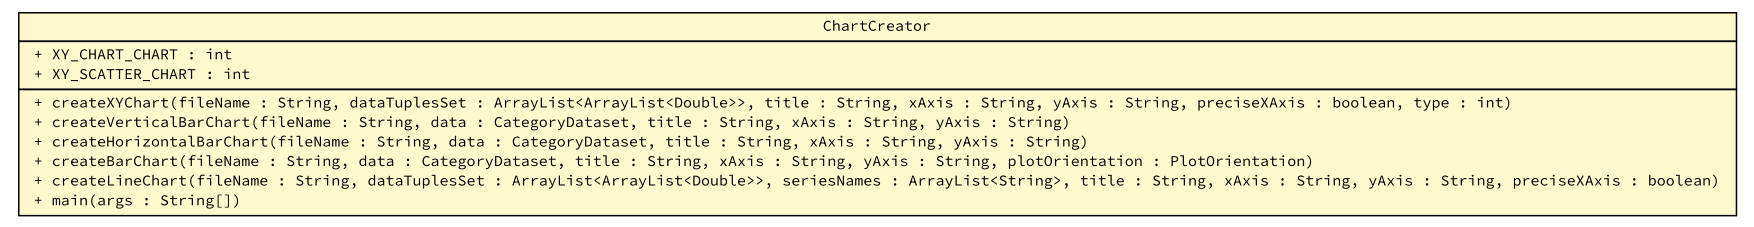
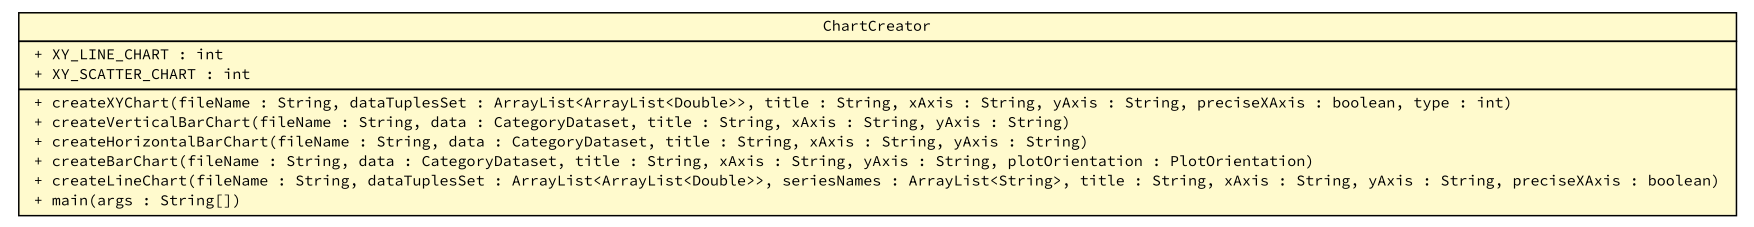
  digraph {
    nodesep=0.25
    ranksep=0.5
    fontname="Source Code Pro"
-   n1 [fontcolor=black fontname="Source Code Pro" fontsize=10.0 label=<<table title="tud.iir.reporting.ChartCreator" border="0" cellborder="1" cellspacing="0" cellpadding="2" port="p" bgcolor="lemonChiffon" href="./ChartCreator.html"> 		<tr><td><table border="0" cellspacing="0" cellpadding="1"> <tr><td align="center" balign="center"> ChartCreator </td></tr> 		</table></td></tr> 		<tr><td><table border="0" cellspacing="0" cellpadding="1"> <tr><td align="left" balign="left"> + XY_CHART_CHART : int </td></tr> <tr><td align="left" balign="left"> + XY_SCATTER_CHART : int </td></tr> 		</table></td></tr> 		<tr><td><table border="0" cellspacing="0" cellpadding="1"> <tr><td align="left" balign="left"> + createXYChart(fileName : String, dataTuplesSet : ArrayList&lt;ArrayList&lt;Double&gt;&gt;, title : String, xAxis : String, yAxis : String, preciseXAxis : boolean, type : int) </td></tr> <tr><td align="left" balign="left"> + createVerticalBarChart(fileName : String, data : CategoryDataset, title : String, xAxis : String, yAxis : String) </td></tr> <tr><td align="left" balign="left"> + createHorizontalBarChart(fileName : String, data : CategoryDataset, title : String, xAxis : String, yAxis : String) </td></tr> <tr><td align="left" balign="left"> + createBarChart(fileName : String, data : CategoryDataset, title : String, xAxis : String, yAxis : String, plotOrientation : PlotOrientation) </td></tr> <tr><td align="left" balign="left"> + createLineChart(fileName : String, dataTuplesSet : ArrayList&lt;ArrayList&lt;Double&gt;&gt;, seriesNames : ArrayList&lt;String&gt;, title : String, xAxis : String, yAxis : String, preciseXAxis : boolean) </td></tr> <tr><td align="left" balign="left"> + main(args : String[]) </td></tr> 		</table></td></tr> 		</table>> shape=plaintext]
+   n1 [fontcolor=black fontname="Source Code Pro" fontsize=10.0 label=<<table title="tud.iir.reporting.ChartCreator" border="0" cellborder="1" cellspacing="0" cellpadding="2" port="p" bgcolor="lemonChiffon" href="./ChartCreator.html"> 		<tr><td><table border="0" cellspacing="0" cellpadding="1"> <tr><td align="center" balign="center"> ChartCreator </td></tr> 		</table></td></tr> 		<tr><td><table border="0" cellspacing="0" cellpadding="1"> <tr><td align="left" balign="left"> + XY_LINE_CHART : int </td></tr> <tr><td align="left" balign="left"> + XY_SCATTER_CHART : int </td></tr> 		</table></td></tr> 		<tr><td><table border="0" cellspacing="0" cellpadding="1"> <tr><td align="left" balign="left"> + createXYChart(fileName : String, dataTuplesSet : ArrayList&lt;ArrayList&lt;Double&gt;&gt;, title : String, xAxis : String, yAxis : String, preciseXAxis : boolean, type : int) </td></tr> <tr><td align="left" balign="left"> + createVerticalBarChart(fileName : String, data : CategoryDataset, title : String, xAxis : String, yAxis : String) </td></tr> <tr><td align="left" balign="left"> + createHorizontalBarChart(fileName : String, data : CategoryDataset, title : String, xAxis : String, yAxis : String) </td></tr> <tr><td align="left" balign="left"> + createBarChart(fileName : String, data : CategoryDataset, title : String, xAxis : String, yAxis : String, plotOrientation : PlotOrientation) </td></tr> <tr><td align="left" balign="left"> + createLineChart(fileName : String, dataTuplesSet : ArrayList&lt;ArrayList&lt;Double&gt;&gt;, seriesNames : ArrayList&lt;String&gt;, title : String, xAxis : String, yAxis : String, preciseXAxis : boolean) </td></tr> <tr><td align="left" balign="left"> + main(args : String[]) </td></tr> 		</table></td></tr> 		</table>> shape=plaintext]
  }
